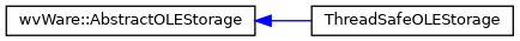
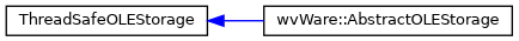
  digraph {
    rankdir=LR
    node [color=black fillcolor=white fontname=Helvetica fontsize=10 shape=box style=filled]
    n1 [height=0.2 label="wvWare::AbstractOLEStorage" width=0.4]
    n2 [height=0.2 label=ThreadSafeOLEStorage width=0.4]
-   n1 -> n2 [color=blue dir=back fontname=Helvetica fontsize=10 labelfontname=Helvetica labelfontsize=10 style=solid]
+   n2 -> n1 [color=blue dir=back fontname=Helvetica fontsize=10 labelfontname=Helvetica labelfontsize=10 style=solid]
  }
